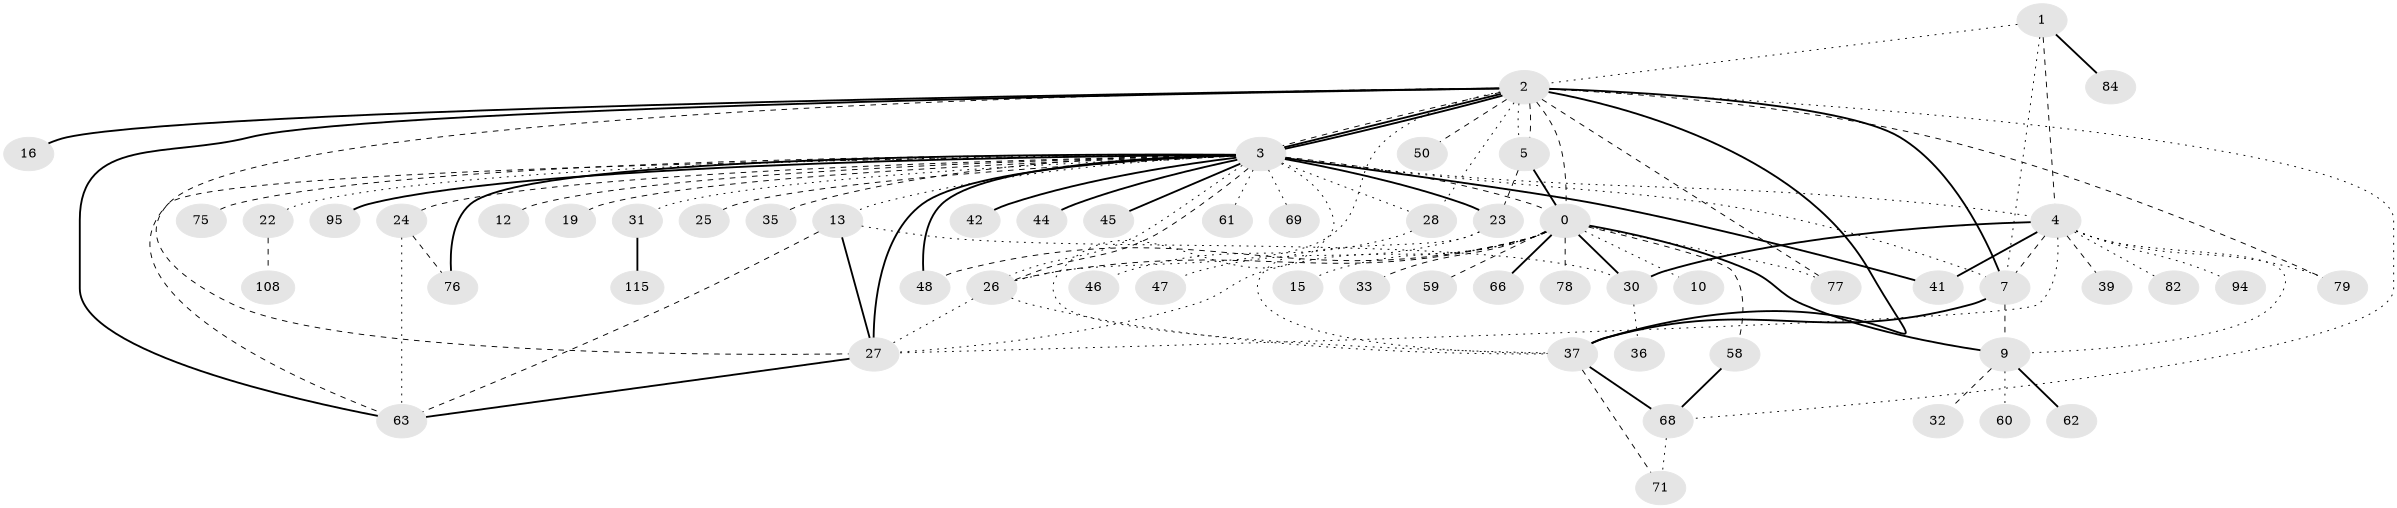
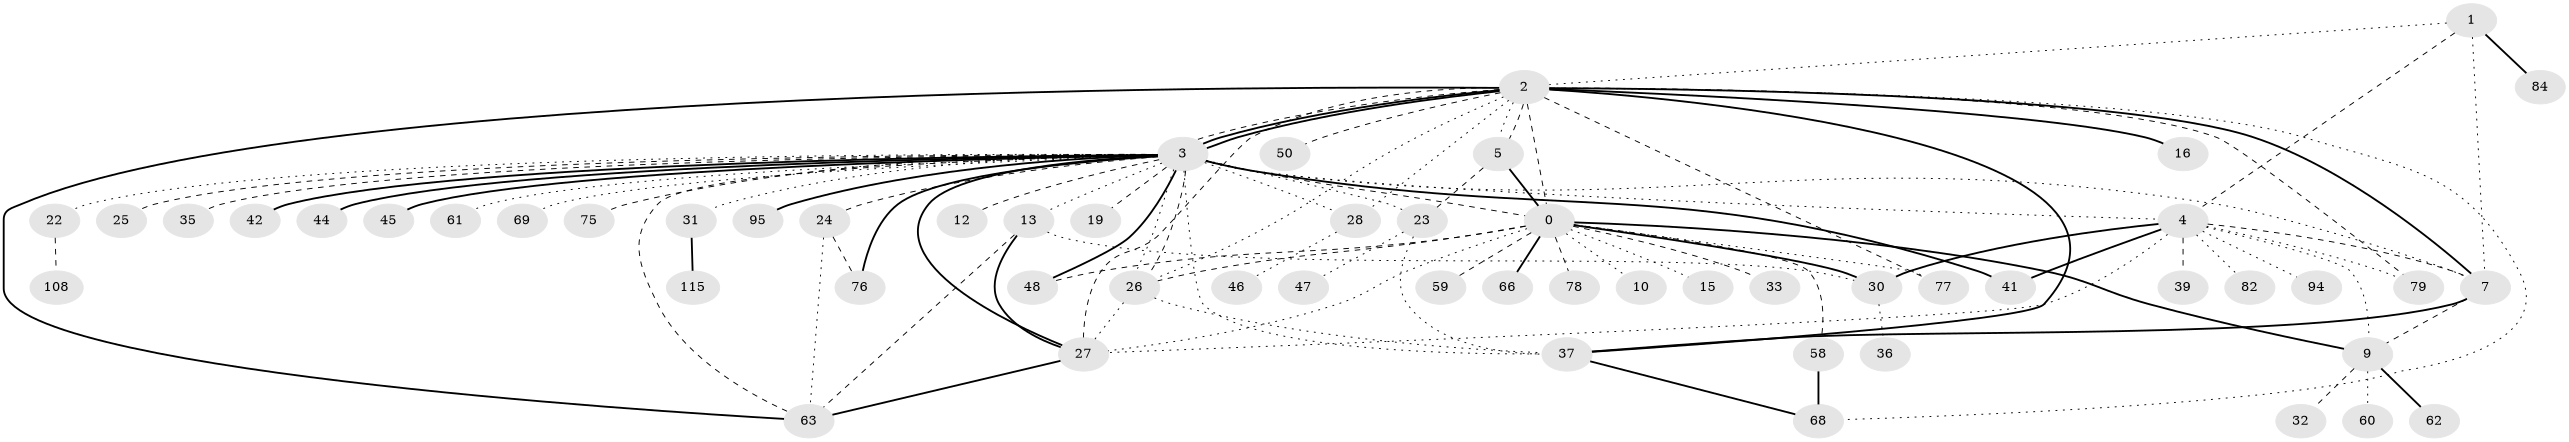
  graph {
    node [color=gray90 style=filled]
    edge [style=dotted]
    1 [super="+73"]
    2 [super="+83+65+53+52+18+89"]
    4 [super="+14+43+38+103"]
    7 [super="+64"]
    84
    3 [super="+86+111+107+20+8+54+17"]
    5 [super="+109"]
    n8 [label=0 super="+11+57+55"]
    16
    26
    27
    28
    37 [super="+40+49"]
    50
    63 [super="+96"]
    68 [super="+112+100"]
    77 [super="+85"]
    79
    41 [super="+99"]
    9 [super="+70"]
    30
    39
    82
    94
    12
    13 [super="+110+102"]
    19
    22
    23
    24
    25
    31
    35
    42
    44 [super="+67"]
    45
    48 [super="+91"]
    61
    69
    75
    76
    95
    10
    15
    33 [super="+56"]
    58
    59
    66 [super="+90"]
    78
    46
-   71
    108
    47 [super="+81"]
    115
    32 [super="+114"]
    60
    62
    36
    1 -- 2
    1 -- 4 [style=dashed]
    1 -- 7
    1 -- 84 [style=bold]
    2 -- 7 [style=bold]
    2 -- 3 [style=dashed weight=2]
    2 -- 3 [style=bold]
    2 -- 3 [style=bold]
    2 -- 5
    2 -- 5 [style=dashed]
    2 -- n8 [style=dashed weight=3]
    2 -- 16 [style=bold]
    2 -- 26
    2 -- 27 [style=dashed]
    2 -- 28
    2 -- 37 [style=bold weight=2]
    2 -- 50 [style=dashed]
    2 -- 63 [style=bold]
    2 -- 68
    2 -- 77 [style=dashed]
    2 -- 79 [style=dashed]
    4 -- 7 [style=dashed]
    4 -- 27
    4 -- 79
    4 -- 41 [style=bold]
    4 -- 9
    4 -- 30 [style=bold]
    4 -- 39 [style=dashed]
    4 -- 82
    4 -- 94
    7 -- 37 [style=bold]
    7 -- 9 [style=dashed]
    3 -- 4 [weight=4]
    3 -- 7 [weight=3]
    3 -- n8 [style=dashed weight=2]
    3 -- 26
    3 -- 26 [style=dashed]
    3 -- 27 [style=bold]
    3 -- 28
    3 -- 37 [weight=2]
    3 -- 63 [style=dashed]
    3 -- 41 [style=bold]
    3 -- 12 [style=dashed]
    3 -- 13
    3 -- 19 [style=dashed]
    3 -- 22
-   3 -- 23 [style=bold weight=2]
+   3 -- 23 [weight=2]
    3 -- 24 [style=dashed]
    3 -- 25 [style=dashed]
    3 -- 31
    3 -- 35 [style=dashed]
    3 -- 42 [style=bold]
    3 -- 44 [style=bold]
    3 -- 45 [style=bold]
    3 -- 48 [style=bold]
    3 -- 61
    3 -- 69
    3 -- 75 [style=dashed]
    3 -- 76 [style=bold]
    3 -- 95 [style=bold]
    5 -- n8 [style=bold]
    5 -- 23 [style=dashed]
    n8 -- 26 [style=dashed]
    n8 -- 27
    n8 -- 77
    n8 -- 9 [style=bold]
    n8 -- 30 [style=bold]
    n8 -- 48 [style=dashed]
    n8 -- 10
    n8 -- 15
    n8 -- 33 [style=dashed]
    n8 -- 58 [style=dashed]
    n8 -- 59 [style=dashed]
    n8 -- 66 [style=bold]
    n8 -- 78 [style=dashed weight=2]
    26 -- 27
    26 -- 37
    27 -- 63 [style=bold]
    28 -- 46
    37 -- 68 [style=bold]
-   37 -- 71 [style=dashed]
-   68 -- 71
    9 -- 32 [style=dashed]
    9 -- 60
    9 -- 62 [style=bold]
    30 -- 36
    13 -- 27 [style=bold]
    13 -- 63 [style=dashed]
    13 -- 30
    22 -- 108 [style=dashed]
    23 -- 37
    23 -- 47
    24 -- 63
    24 -- 76 [style=dashed]
    31 -- 115 [style=bold]
    58 -- 68 [style=bold]
  }
